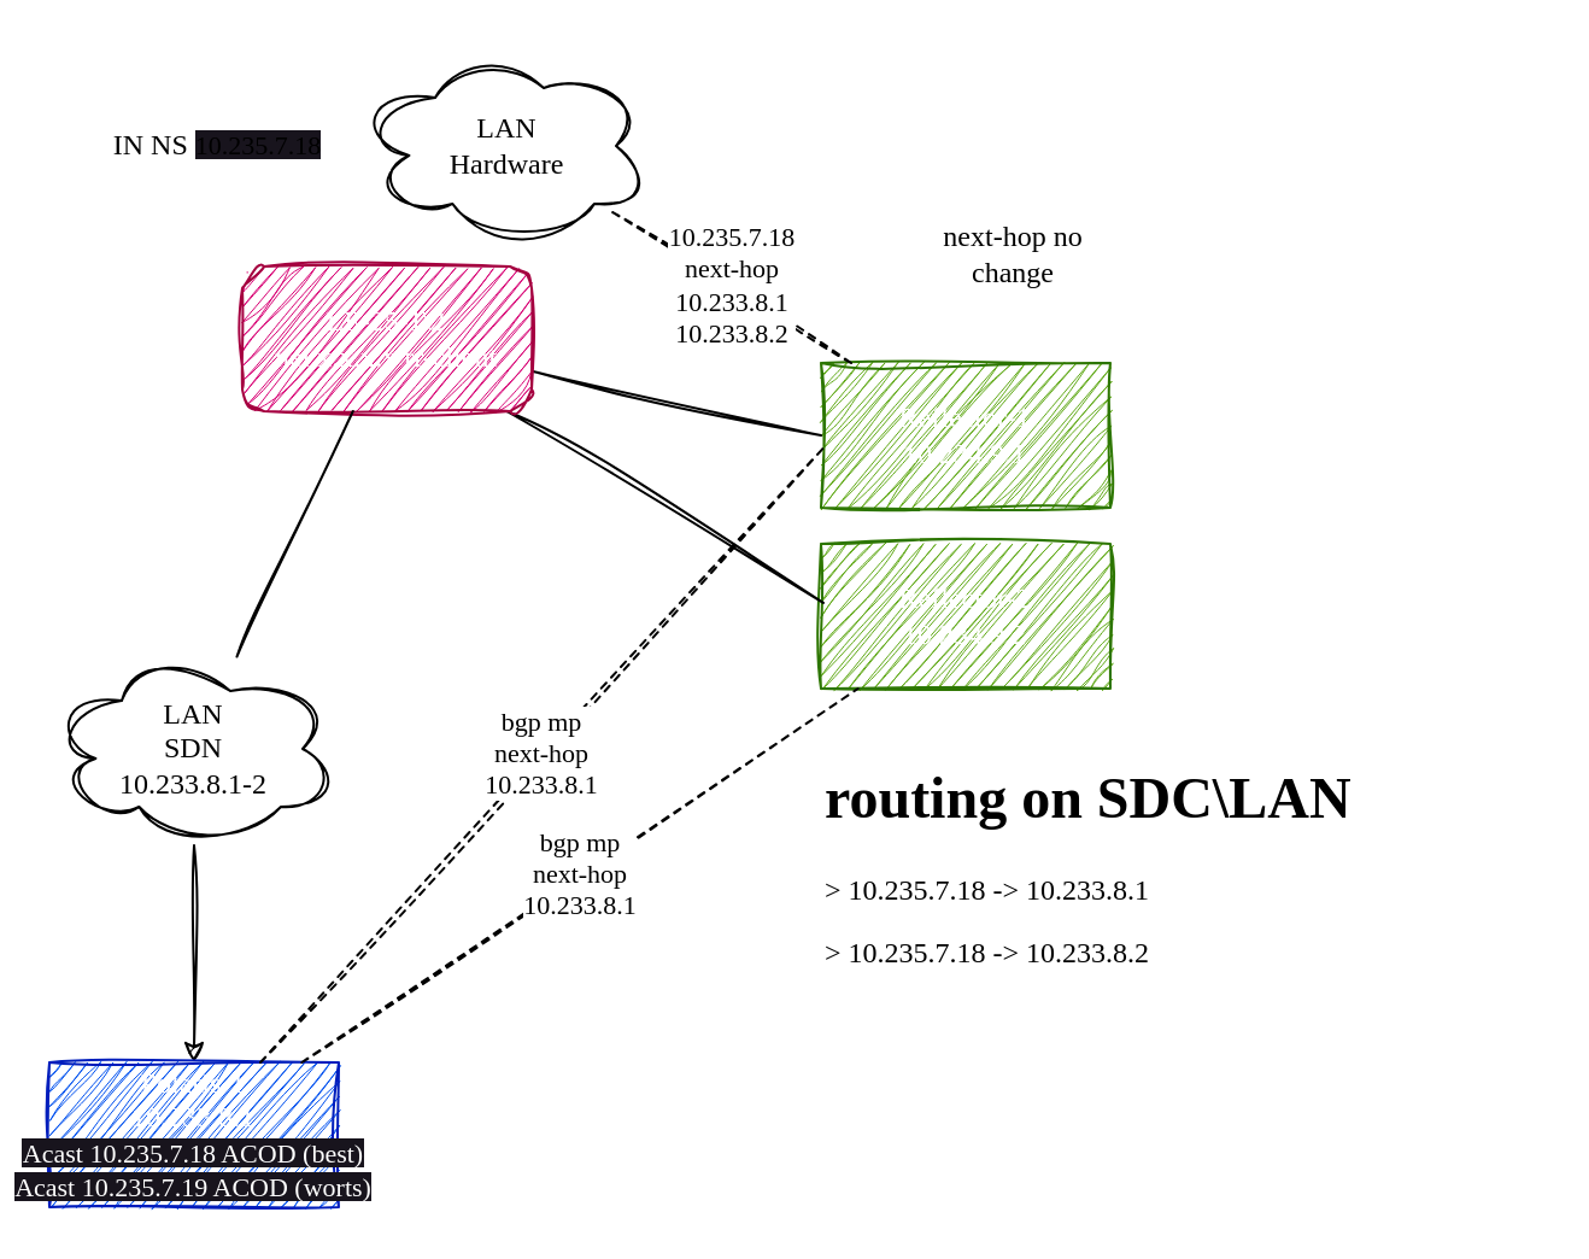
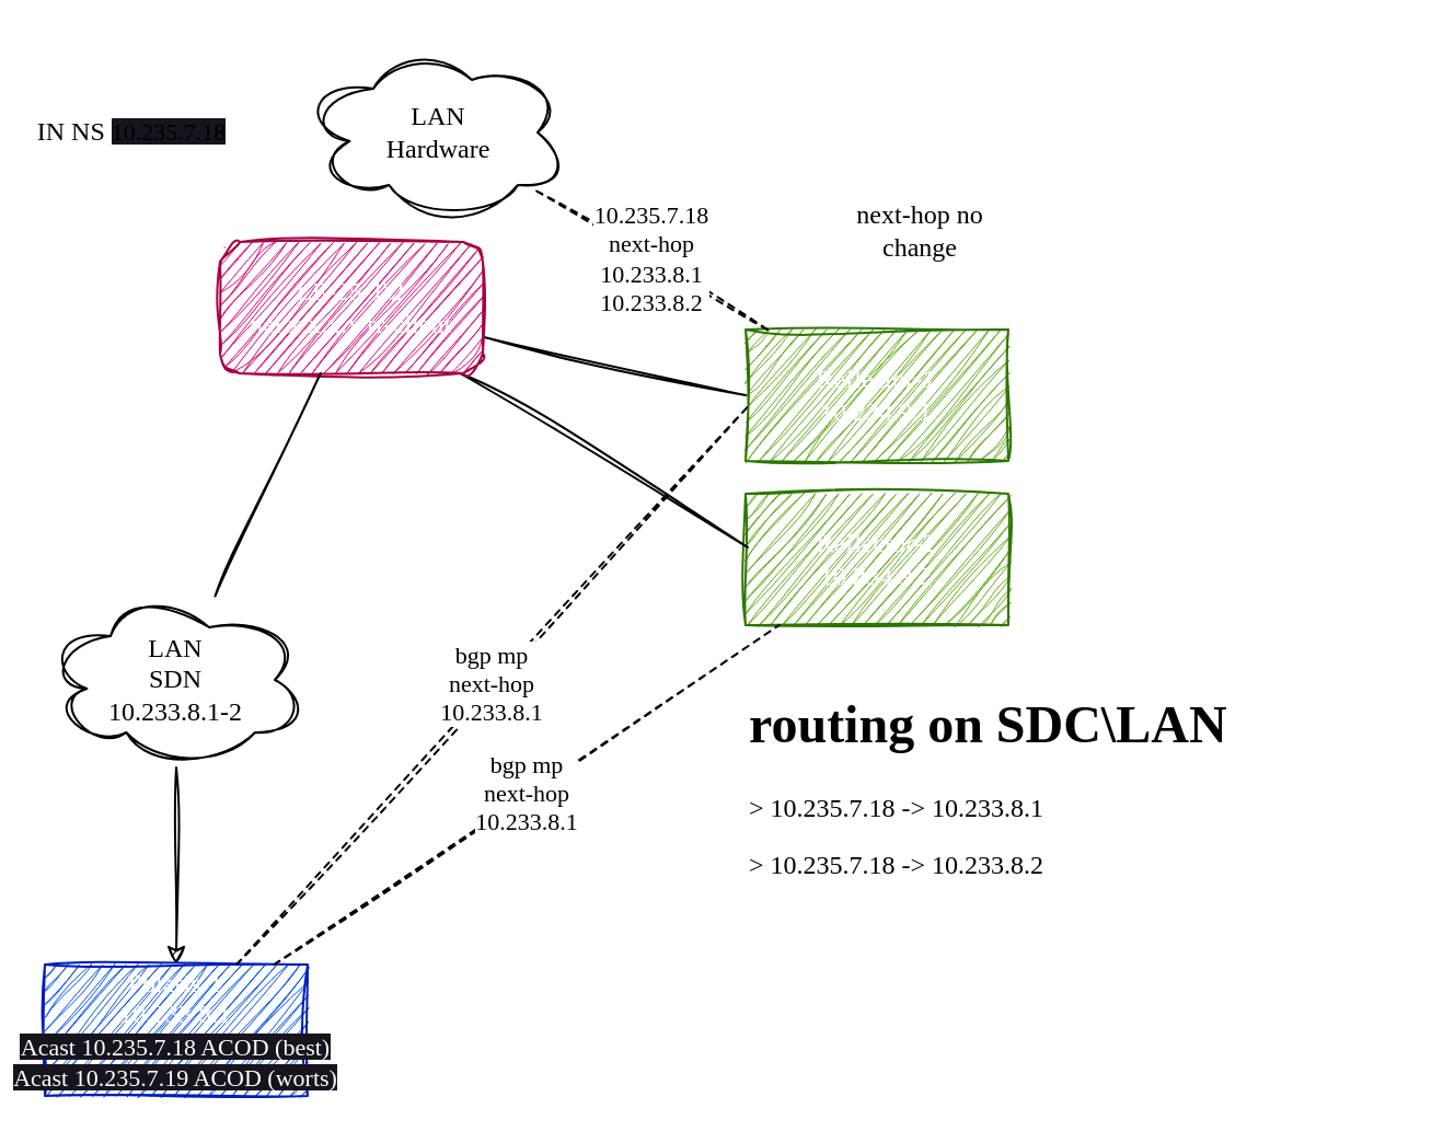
  <mxCell id="0" />
  <mxCell id="1" parent="0" />
- <mxCell id="2" value="LAN&lt;div&gt;Hardware&lt;/div&gt;" style="ellipse;shape=cloud;whiteSpace=wrap;html=1;sketch=1;hachureGap=4;jiggle=2;curveFitting=1;fontFamily=Architects Daughter;fontSource=https%3A%2F%2Ffonts.googleapis.com%2Fcss%3Ffamily%3DArchitects%2BDaughter;" vertex="1" parent="1"><mxGeometry x="150" y="20" width="120" height="80" as="geometry" /></mxCell>
+ <mxCell id="2" value="LAN&lt;div&gt;Hardware&lt;/div&gt;" style="ellipse;shape=cloud;whiteSpace=wrap;html=1;sketch=1;hachureGap=4;jiggle=2;curveFitting=1;fontFamily=Architects Daughter;fontSource=https%3A%2F%2Ffonts.googleapis.com%2Fcss%3Ffamily%3DArchitects%2BDaughter;" vertex="1" parent="1"><mxGeometry x="140" y="20" width="120" height="80" as="geometry" /></mxCell>
  <mxCell id="3" value="" style="edgeStyle=orthogonalEdgeStyle;rounded=0;sketch=1;hachureGap=4;jiggle=2;curveFitting=1;orthogonalLoop=1;jettySize=auto;html=1;fontFamily=Architects Daughter;fontSource=https%3A%2F%2Ffonts.googleapis.com%2Fcss%3Ffamily%3DArchitects%2BDaughter;" edge="1" parent="1" source="4" target="5"><mxGeometry relative="1" as="geometry"><mxPoint x="80" y="330" as="targetPoint" /></mxGeometry></mxCell>
  <mxCell id="4" value="LAN&lt;div&gt;SDN&lt;/div&gt;&lt;div&gt;10.233.8.1-2&lt;/div&gt;" style="ellipse;shape=cloud;whiteSpace=wrap;html=1;sketch=1;hachureGap=4;jiggle=2;curveFitting=1;fontFamily=Architects Daughter;fontSource=https%3A%2F%2Ffonts.googleapis.com%2Fcss%3Ffamily%3DArchitects%2BDaughter;" vertex="1" parent="1"><mxGeometry x="20" y="270" width="120" height="80" as="geometry" /></mxCell>
  <mxCell id="5" value="Polaris-1&lt;div&gt;10.233.8.1&lt;br&gt;&lt;/div&gt;&lt;div&gt;&lt;span style=&quot;font-size: 11px; text-wrap: nowrap; background-color: rgb(24, 20, 29);&quot;&gt;Acast 10.235.7.18 ACOD (best)&lt;/span&gt;&lt;br&gt;&lt;/div&gt;&lt;div&gt;&lt;span style=&quot;font-size: 11px; text-wrap: nowrap; background-color: rgb(24, 20, 29);&quot;&gt;Acast 10.235.7.19 ACOD (worts)&lt;/span&gt;&lt;span style=&quot;font-size: 11px; text-wrap: nowrap; background-color: rgb(24, 20, 29);&quot;&gt;&lt;br&gt;&lt;/span&gt;&lt;/div&gt;" style="rounded=0;whiteSpace=wrap;html=1;sketch=1;hachureGap=4;jiggle=2;curveFitting=1;fontFamily=Architects Daughter;fontSource=https%3A%2F%2Ffonts.googleapis.com%2Fcss%3Ffamily%3DArchitects%2BDaughter;fillColor=#0050ef;fontColor=#ffffff;strokeColor=#001DBC;" vertex="1" parent="1"><mxGeometry x="20" y="440" width="120" height="60" as="geometry" /></mxCell>
  <mxCell id="6" value="Reflector-1&lt;div&gt;10.234.9.1&lt;/div&gt;" style="rounded=0;whiteSpace=wrap;html=1;sketch=1;hachureGap=4;jiggle=2;curveFitting=1;fontFamily=Architects Daughter;fontSource=https%3A%2F%2Ffonts.googleapis.com%2Fcss%3Ffamily%3DArchitects%2BDaughter;fillColor=#60a917;fontColor=#ffffff;strokeColor=#2D7600;" vertex="1" parent="1"><mxGeometry x="340" y="150" width="120" height="60" as="geometry" /></mxCell>
  <mxCell id="7" value="Reflector-2&lt;div&gt;10.234.9.2&lt;br&gt;&lt;/div&gt;" style="rounded=0;whiteSpace=wrap;html=1;sketch=1;hachureGap=4;jiggle=2;curveFitting=1;fontFamily=Architects Daughter;fontSource=https%3A%2F%2Ffonts.googleapis.com%2Fcss%3Ffamily%3DArchitects%2BDaughter;fillColor=#60a917;fontColor=#ffffff;strokeColor=#2D7600;" vertex="1" parent="1"><mxGeometry x="340" y="225" width="120" height="60" as="geometry" /></mxCell>
  <mxCell id="8" value="" style="endArrow=none;html=1;rounded=0;sketch=1;hachureGap=4;jiggle=2;curveFitting=1;fontFamily=Architects Daughter;fontSource=https%3A%2F%2Ffonts.googleapis.com%2Fcss%3Ffamily%3DArchitects%2BDaughter;entryX=0;entryY=0.5;entryDx=0;entryDy=0;" edge="1" parent="1" source="14" target="6"><mxGeometry width="50" height="50" relative="1" as="geometry"><mxPoint x="290" y="370" as="sourcePoint" /><mxPoint x="340" y="320" as="targetPoint" /></mxGeometry></mxCell>
  <mxCell id="9" value="" style="endArrow=none;html=1;rounded=0;sketch=1;hachureGap=4;jiggle=2;curveFitting=1;fontFamily=Architects Daughter;fontSource=https%3A%2F%2Ffonts.googleapis.com%2Fcss%3Ffamily%3DArchitects%2BDaughter;entryX=0.008;entryY=0.407;entryDx=0;entryDy=0;entryPerimeter=0;" edge="1" parent="1" source="14" target="7"><mxGeometry width="50" height="50" relative="1" as="geometry"><mxPoint x="258" y="144" as="sourcePoint" /><mxPoint x="350" y="190" as="targetPoint" /></mxGeometry></mxCell>
  <mxCell id="10" value="bgp mp&lt;div&gt;next-hop&lt;/div&gt;&lt;div&gt;10.233.8.1&lt;/div&gt;" style="endArrow=none;dashed=1;html=1;rounded=0;sketch=1;hachureGap=4;jiggle=2;curveFitting=1;fontFamily=Architects Daughter;fontSource=https%3A%2F%2Ffonts.googleapis.com%2Fcss%3Ffamily%3DArchitects%2BDaughter;" edge="1" parent="1" source="5" target="7"><mxGeometry width="50" height="50" relative="1" as="geometry"><mxPoint x="280" y="360" as="sourcePoint" /><mxPoint x="330" y="310" as="targetPoint" /></mxGeometry></mxCell>
  <mxCell id="11" value="bgp mp&lt;div&gt;next-hop&lt;/div&gt;&lt;div&gt;10.233.8.1&lt;/div&gt;" style="endArrow=none;dashed=1;html=1;rounded=0;sketch=1;hachureGap=4;jiggle=2;curveFitting=1;fontFamily=Architects Daughter;fontSource=https%3A%2F%2Ffonts.googleapis.com%2Fcss%3Ffamily%3DArchitects%2BDaughter;entryX=0.013;entryY=0.577;entryDx=0;entryDy=0;entryPerimeter=0;" edge="1" parent="1" source="5" target="6"><mxGeometry width="50" height="50" relative="1" as="geometry"><mxPoint x="145" y="440" as="sourcePoint" /><mxPoint x="365" y="295" as="targetPoint" /></mxGeometry></mxCell>
  <mxCell id="12" value="10.235.7.18&lt;div&gt;&lt;div&gt;next-hop&lt;/div&gt;&lt;div&gt;10.233.8.1&lt;/div&gt;&lt;/div&gt;&lt;div&gt;10.233.8.2&lt;br&gt;&lt;/div&gt;" style="endArrow=none;dashed=1;html=1;rounded=0;sketch=1;hachureGap=4;jiggle=2;curveFitting=1;fontFamily=Architects Daughter;fontSource=https%3A%2F%2Ffonts.googleapis.com%2Fcss%3Ffamily%3DArchitects%2BDaughter;" edge="1" parent="1" source="6" target="2"><mxGeometry x="0.004" width="50" height="50" relative="1" as="geometry"><mxPoint x="127" y="440" as="sourcePoint" /><mxPoint x="352" y="195" as="targetPoint" /><mxPoint as="offset" /></mxGeometry></mxCell>
- <mxCell id="13" value="IN NS&amp;nbsp;&lt;span style=&quot;font-size: 11px; text-wrap: nowrap; background-color: rgb(24, 20, 29);&quot;&gt;10.235.7.18&lt;/span&gt;" style="text;html=1;align=center;verticalAlign=middle;whiteSpace=wrap;rounded=0;fontFamily=Architects Daughter;fontSource=https%3A%2F%2Ffonts.googleapis.com%2Fcss%3Ffamily%3DArchitects%2BDaughter;" vertex="1" parent="1"><mxGeometry x="45" y="45" width="90" height="30" as="geometry" /></mxCell>
+ <mxCell id="13" value="IN NS&amp;nbsp;&lt;span style=&quot;font-size: 11px; text-wrap: nowrap; background-color: rgb(24, 20, 29);&quot;&gt;10.235.7.18&lt;/span&gt;" style="text;html=1;align=center;verticalAlign=middle;whiteSpace=wrap;rounded=0;fontFamily=Architects Daughter;fontSource=https%3A%2F%2Ffonts.googleapis.com%2Fcss%3Ffamily%3DArchitects%2BDaughter;" vertex="1" parent="1"><mxGeometry x="15" y="45" width="90" height="30" as="geometry" /></mxCell>
  <mxCell id="14" value="LF-25-1\2&lt;div&gt;nei x.x.x.x rr-client&lt;/div&gt;" style="rounded=1;whiteSpace=wrap;html=1;sketch=1;hachureGap=4;jiggle=2;curveFitting=1;fontFamily=Architects Daughter;fontSource=https%3A%2F%2Ffonts.googleapis.com%2Fcss%3Ffamily%3DArchitects%2BDaughter;fillColor=#d80073;fontColor=#ffffff;strokeColor=#A50040;" vertex="1" parent="1"><mxGeometry x="100" y="110" width="120" height="60" as="geometry" /></mxCell>
  <mxCell id="15" value="next-hop no change" style="text;html=1;align=center;verticalAlign=middle;whiteSpace=wrap;rounded=0;fontFamily=Architects Daughter;fontSource=https%3A%2F%2Ffonts.googleapis.com%2Fcss%3Ffamily%3DArchitects%2BDaughter;" vertex="1" parent="1"><mxGeometry x="390" y="90" width="60" height="30" as="geometry" /></mxCell>
  <mxCell id="16" value="" style="endArrow=none;html=1;rounded=0;sketch=1;hachureGap=4;jiggle=2;curveFitting=1;fontFamily=Architects Daughter;fontSource=https%3A%2F%2Ffonts.googleapis.com%2Fcss%3Ffamily%3DArchitects%2BDaughter;" edge="1" parent="1" source="4" target="14"><mxGeometry width="50" height="50" relative="1" as="geometry"><mxPoint x="280" y="310" as="sourcePoint" /><mxPoint x="330" y="260" as="targetPoint" /></mxGeometry></mxCell>
  <mxCell id="17" value="&lt;h1 style=&quot;margin-top: 0px;&quot;&gt;routing on SDC\LAN&lt;/h1&gt;&lt;p&gt;&amp;gt; 10.235.7.18 -&amp;gt; 10.233.8.1&lt;/p&gt;&lt;p&gt;&amp;gt; 10.235.7.18 -&amp;gt; 10.233.8.2&lt;br&gt;&lt;/p&gt;" style="text;html=1;whiteSpace=wrap;overflow=hidden;rounded=0;fontFamily=Architects Daughter;fontSource=https%3A%2F%2Ffonts.googleapis.com%2Fcss%3Ffamily%3DArchitects%2BDaughter;" vertex="1" parent="1"><mxGeometry x="340" y="310" width="297" height="120" as="geometry" /></mxCell>
